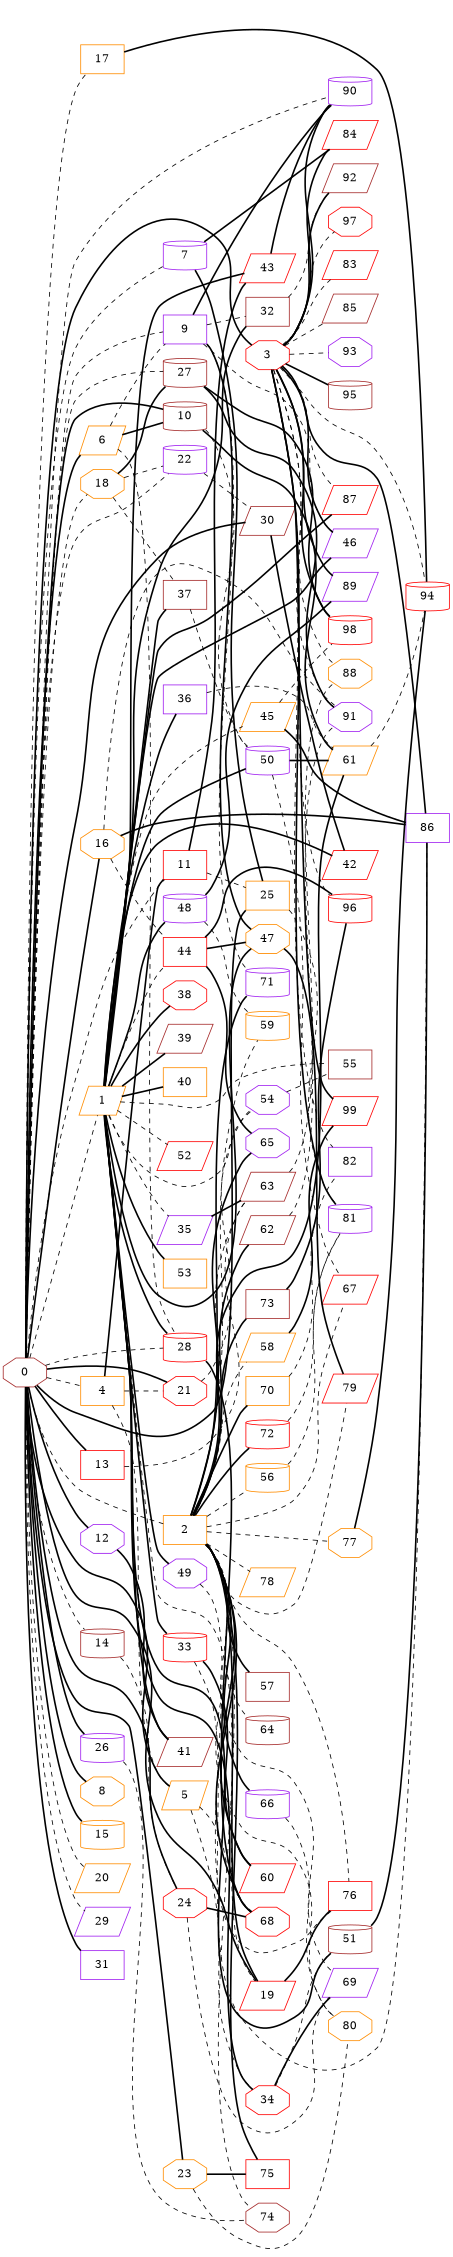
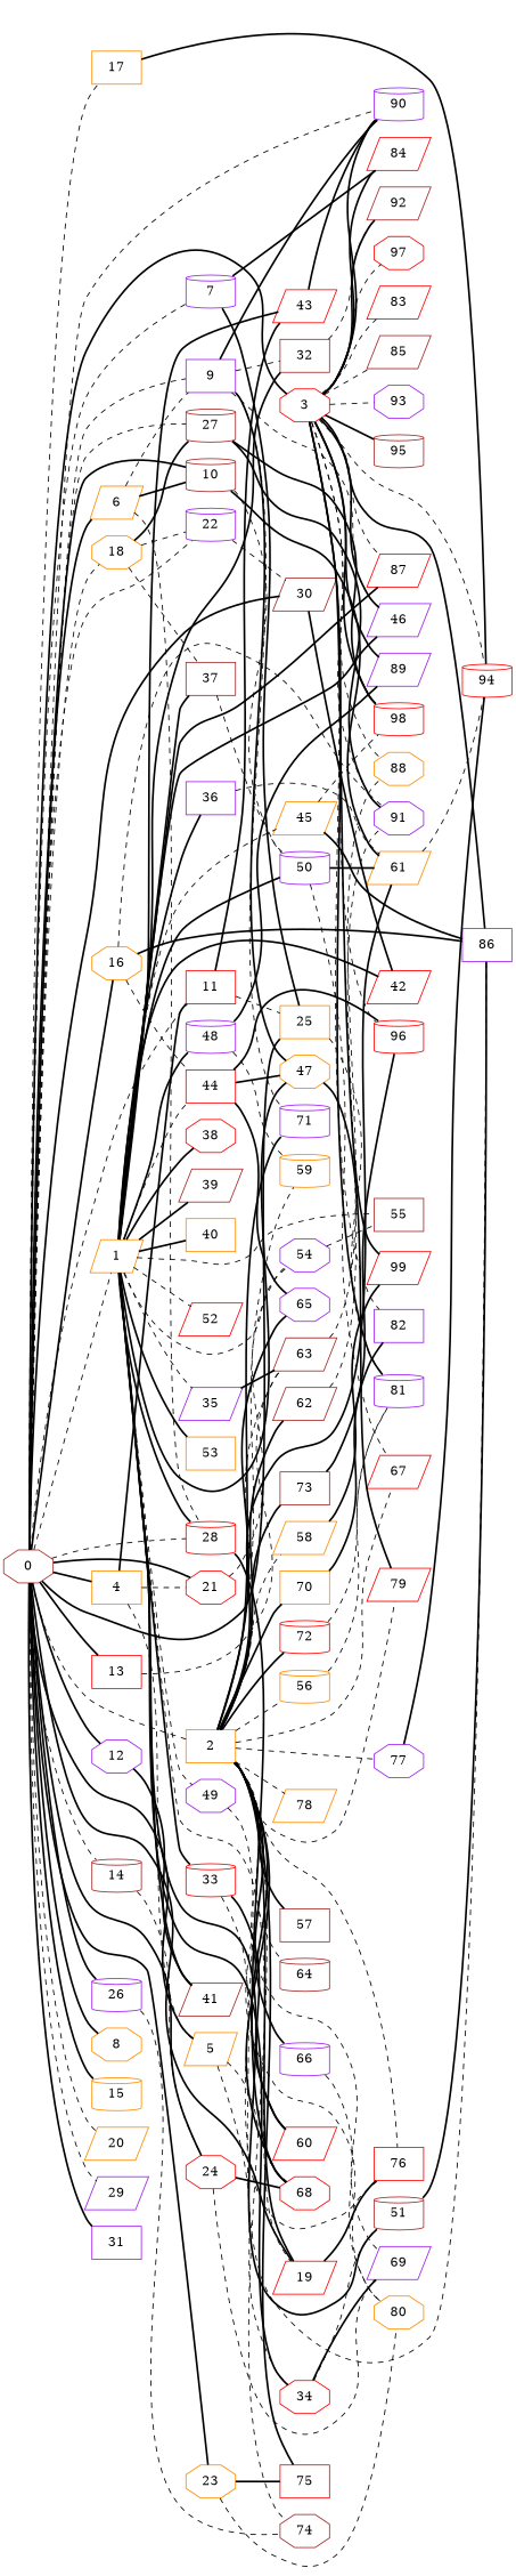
  graph {
    rankdir=LR
    node [color=red shape=parallelogram]
    edge [style=bold]
    0 [color=brown shape=octagon]
    1 [color=darkorange]
    2 [color=darkorange shape=box]
    3 [shape=octagon]
    4 [color=darkorange shape=box]
    5 [color=darkorange]
    6 [color=darkorange]
    7 [color=purple shape=cylinder]
    8 [color=darkorange shape=octagon]
    9 [color=purple shape=box]
    10 [color=brown shape=cylinder]
    11 [shape=box]
    12 [color=purple shape=octagon]
    13 [shape=box]
    14 [color=brown shape=cylinder]
    15 [color=darkorange shape=cylinder]
    16 [color=darkorange shape=octagon]
    17 [color=darkorange shape=box]
    18 [color=darkorange shape=octagon]
    19
    20 [color=darkorange]
    21 [shape=octagon]
    22 [color=purple shape=cylinder]
    23 [color=darkorange shape=octagon]
    24 [shape=octagon]
    25 [color=darkorange shape=box]
    26 [color=purple shape=cylinder]
    27 [color=brown shape=cylinder]
    28 [shape=cylinder]
    29 [color=purple]
    30 [color=brown]
    31 [color=purple shape=box]
    90 [color=purple shape=cylinder]
    32 [color=brown shape=box]
    33 [shape=cylinder]
    34 [shape=octagon]
    35 [color=purple]
    36 [color=purple shape=box]
    37 [color=brown shape=box]
    38 [shape=octagon]
    39 [color=brown]
    40 [color=darkorange shape=box]
    41 [color=brown]
    42
    43
    44 [shape=box]
    45 [color=darkorange]
    46 [color=purple]
    47 [color=darkorange shape=octagon]
    48 [color=purple shape=cylinder]
    49 [color=purple shape=octagon]
    50 [color=purple shape=cylinder]
    51 [color=brown shape=cylinder]
    52
    53 [color=darkorange shape=box]
    54 [color=purple shape=octagon]
    55 [color=brown shape=box]
    87
    56 [color=darkorange shape=cylinder]
    57 [color=brown shape=box]
    58 [color=darkorange]
    59 [color=darkorange shape=cylinder]
    60
    61 [color=darkorange]
    62 [color=brown]
    63 [color=brown]
    64 [color=brown shape=cylinder]
    65 [color=purple shape=octagon]
    66 [color=purple shape=cylinder]
    67
    68 [shape=octagon]
    69 [color=purple]
    70 [color=darkorange shape=box]
    71 [color=purple shape=cylinder]
    72 [shape=cylinder]
    73 [color=brown shape=box]
    74 [color=brown shape=octagon]
    75 [shape=box]
    76 [shape=box]
-   77 [color=darkorange shape=octagon]
+   77 [color=purple shape=octagon]
    78 [color=darkorange]
    79
    80 [color=darkorange shape=octagon]
    96 [shape=cylinder]
    98 [shape=cylinder]
    99
    97 [shape=octagon]
    81 [color=purple shape=cylinder]
    82 [color=purple shape=box]
    83
    84
    85 [color=brown]
    86 [color=purple shape=box]
    88 [color=darkorange shape=octagon]
    89 [color=purple]
    91 [color=purple shape=octagon]
    92 [color=brown]
    93 [color=purple shape=octagon]
    94 [shape=cylinder]
    95 [color=brown shape=cylinder]
    0 -- 1 [style=dashed]
    0 -- 2 [style=dashed]
    0 -- 3
-   0 -- 4 [style=dashed]
+   0 -- 4
    0 -- 5
    0 -- 6
    0 -- 7 [style=dashed]
    0 -- 8
    0 -- 9 [style=dashed]
    0 -- 10
    0 -- 11 [style=dashed]
    0 -- 12
    0 -- 13
    0 -- 14 [style=dashed]
    0 -- 15
    0 -- 16
    0 -- 17 [style=dashed]
    0 -- 18 [style=dashed]
    0 -- 19
    0 -- 20 [style=dashed]
    0 -- 21
    0 -- 22 [style=dashed]
    0 -- 23
    0 -- 24
    0 -- 25
    0 -- 26
    0 -- 27 [style=dashed]
    0 -- 28 [style=dashed]
    0 -- 29 [style=dashed]
    0 -- 30
    0 -- 31
    0 -- 90 [style=dashed]
    1 -- 19 [style=dashed]
    1 -- 28
    1 -- 32
    1 -- 33
    1 -- 34
    1 -- 35 [style=dashed]
    1 -- 36
    1 -- 37
    1 -- 38
    1 -- 39
    1 -- 40
    1 -- 41
    1 -- 42
    1 -- 43
    1 -- 44 [style=dashed]
    1 -- 45 [style=dashed]
    1 -- 46
    1 -- 47
    1 -- 48
-   1 -- 49
+   1 -- 49 [style=dashed]
    1 -- 50
    1 -- 51
    1 -- 52 [style=dashed]
    1 -- 53
    1 -- 54 [style=dashed]
    1 -- 55 [style=dashed]
    1 -- 87
    2 -- 19
    2 -- 56 [style=dashed]
    2 -- 57
    2 -- 58 [style=dashed]
    2 -- 59 [style=dashed]
    2 -- 60
    2 -- 61
    2 -- 62
    2 -- 63 [style=dashed]
    2 -- 64 [style=dashed]
    2 -- 65
    2 -- 66
    2 -- 67 [style=dashed]
    2 -- 68
    2 -- 69 [style=dashed]
    2 -- 70
    2 -- 71
    2 -- 72
    2 -- 73
    2 -- 74 [style=dashed]
    2 -- 75
    2 -- 76 [style=dashed]
    2 -- 77 [style=dashed]
    2 -- 78 [style=dashed]
    2 -- 79 [style=dashed]
    2 -- 80 [style=dashed]
    3 -- 90
    3 -- 46
    3 -- 87 [style=dashed]
    3 -- 96 [style=dashed]
    3 -- 98
    3 -- 99
    3 -- 97 [style=dashed]
    3 -- 81
    3 -- 82 [style=dashed]
    3 -- 83 [style=dashed]
    3 -- 84
    3 -- 85 [style=dashed]
    3 -- 86
    3 -- 88 [style=dashed]
    3 -- 89
    3 -- 91 [style=dashed]
    3 -- 92
    3 -- 93 [style=dashed]
    3 -- 94 [style=dashed]
    3 -- 95
    4 -- 5 [style=dashed]
    4 -- 11
    4 -- 21 [style=dashed]
    5 -- 34 [style=dashed]
    5 -- 68 [style=dashed]
    6 -- 9 [style=dashed]
    6 -- 10
    6 -- 28 [style=dashed]
    7 -- 25
    7 -- 84
    9 -- 90
    9 -- 32 [style=dashed]
    9 -- 46 [style=dashed]
    9 -- 47
    9 -- 71 [style=dashed]
    10 -- 50 [style=dashed]
    10 -- 61
    11 -- 25 [style=dashed]
    11 -- 43
    12 -- 41
    13 -- 63 [style=dashed]
    14 -- 24 [style=dashed]
    16 -- 44 [style=dashed]
    16 -- 86
    16 -- 91 [style=dashed]
    17 -- 94
    18 -- 22 [style=dashed]
    18 -- 27
    18 -- 37 [style=dashed]
    19 -- 76
    21 -- 54 [style=dashed]
    22 -- 30 [style=dashed]
    23 -- 75
    23 -- 80 [style=dashed]
    24 -- 68
    24 -- 69 [style=dashed]
    25 -- 81 [style=dashed]
    26 -- 74 [style=dashed]
    27 -- 98
    27 -- 91
    28 -- 68
    30 -- 42
    32 -- 92 [style=dashed]
    33 -- 60
    33 -- 86 [style=dashed]
    34 -- 51 [style=dashed]
    34 -- 69
    35 -- 63
    36 -- 61 [style=dashed]
    37 -- 50 [style=dashed]
    43 -- 90
    44 -- 47
    44 -- 65
    44 -- 96
    45 -- 98 [style=dashed]
    45 -- 86
    47 -- 79
    48 -- 59 [style=dashed]
    48 -- 89
    49 -- 76 [style=dashed]
    50 -- 61
    50 -- 67 [style=dashed]
    51 -- 86
    54 -- 55 [style=dashed]
    56 -- 81 [style=dashed]
    58 -- 99
    61 -- 94 [style=dashed]
    62 -- 91 [style=dashed]
    63 -- 88 [style=dashed]
    66 -- 80 [style=dashed]
-   70 -- 82 [style=dashed]
+   70 -- 82
    72 -- 81 [style=dashed]
    73 -- 96
    77 -- 94
  }
